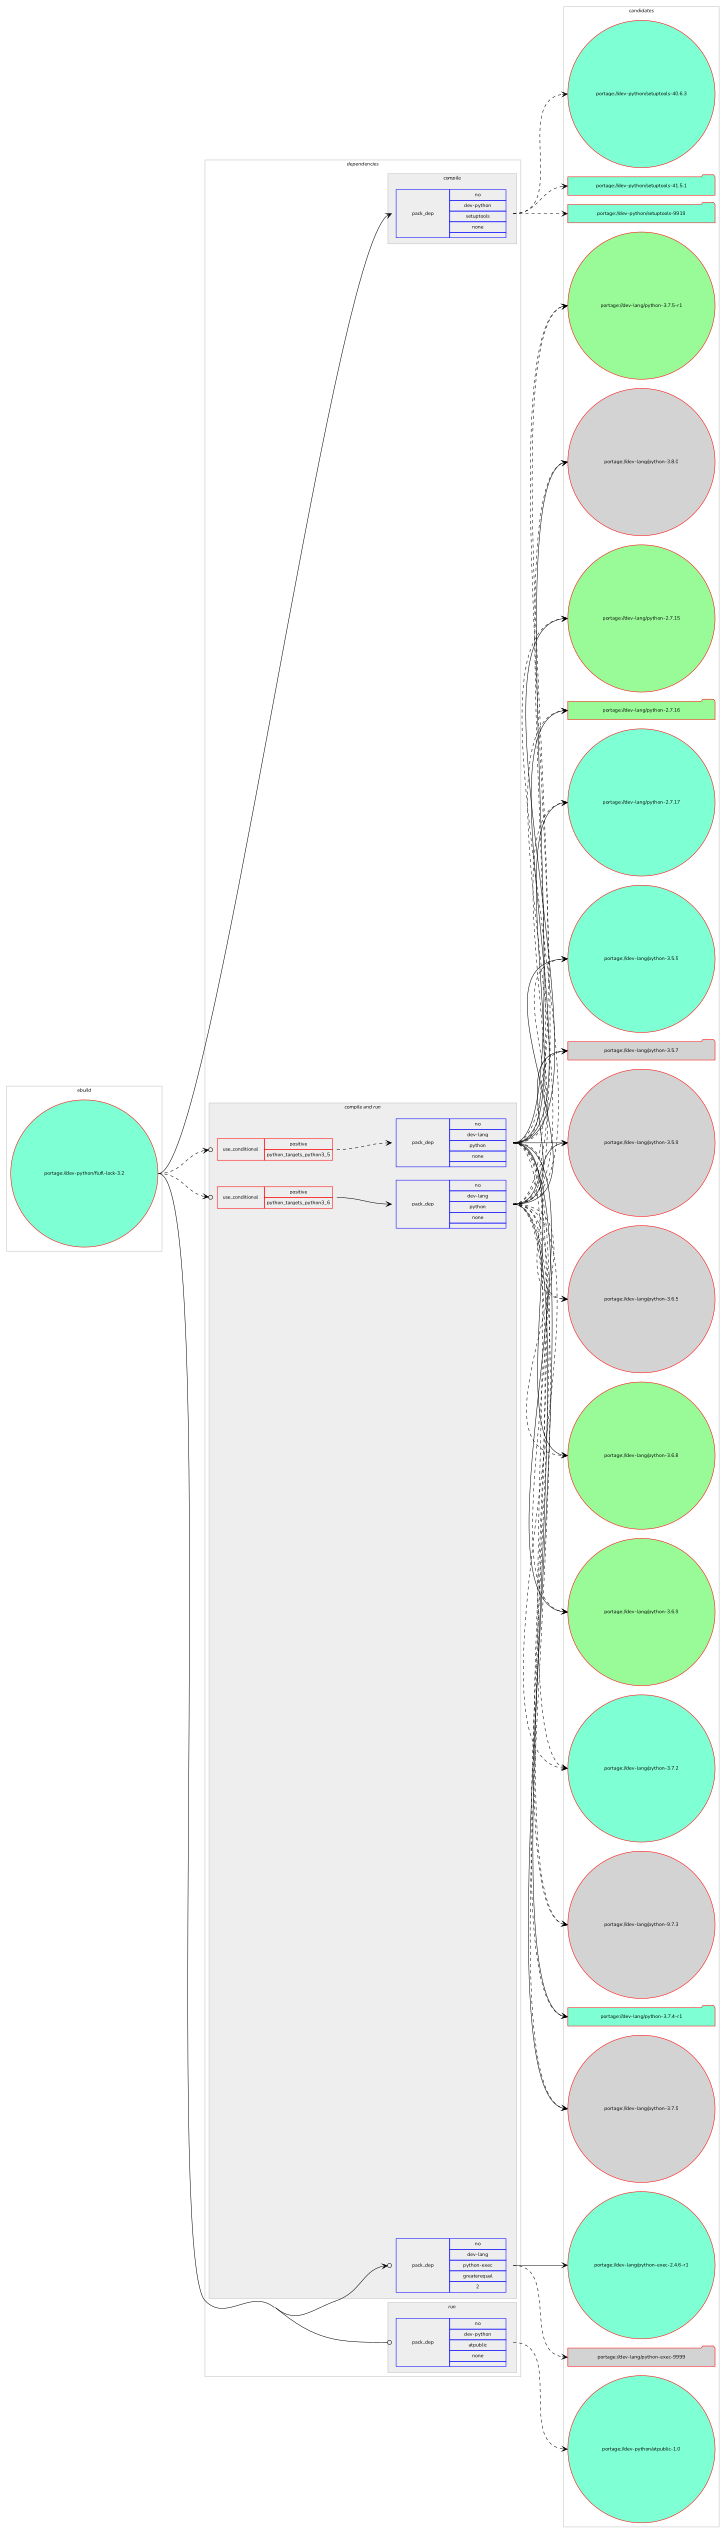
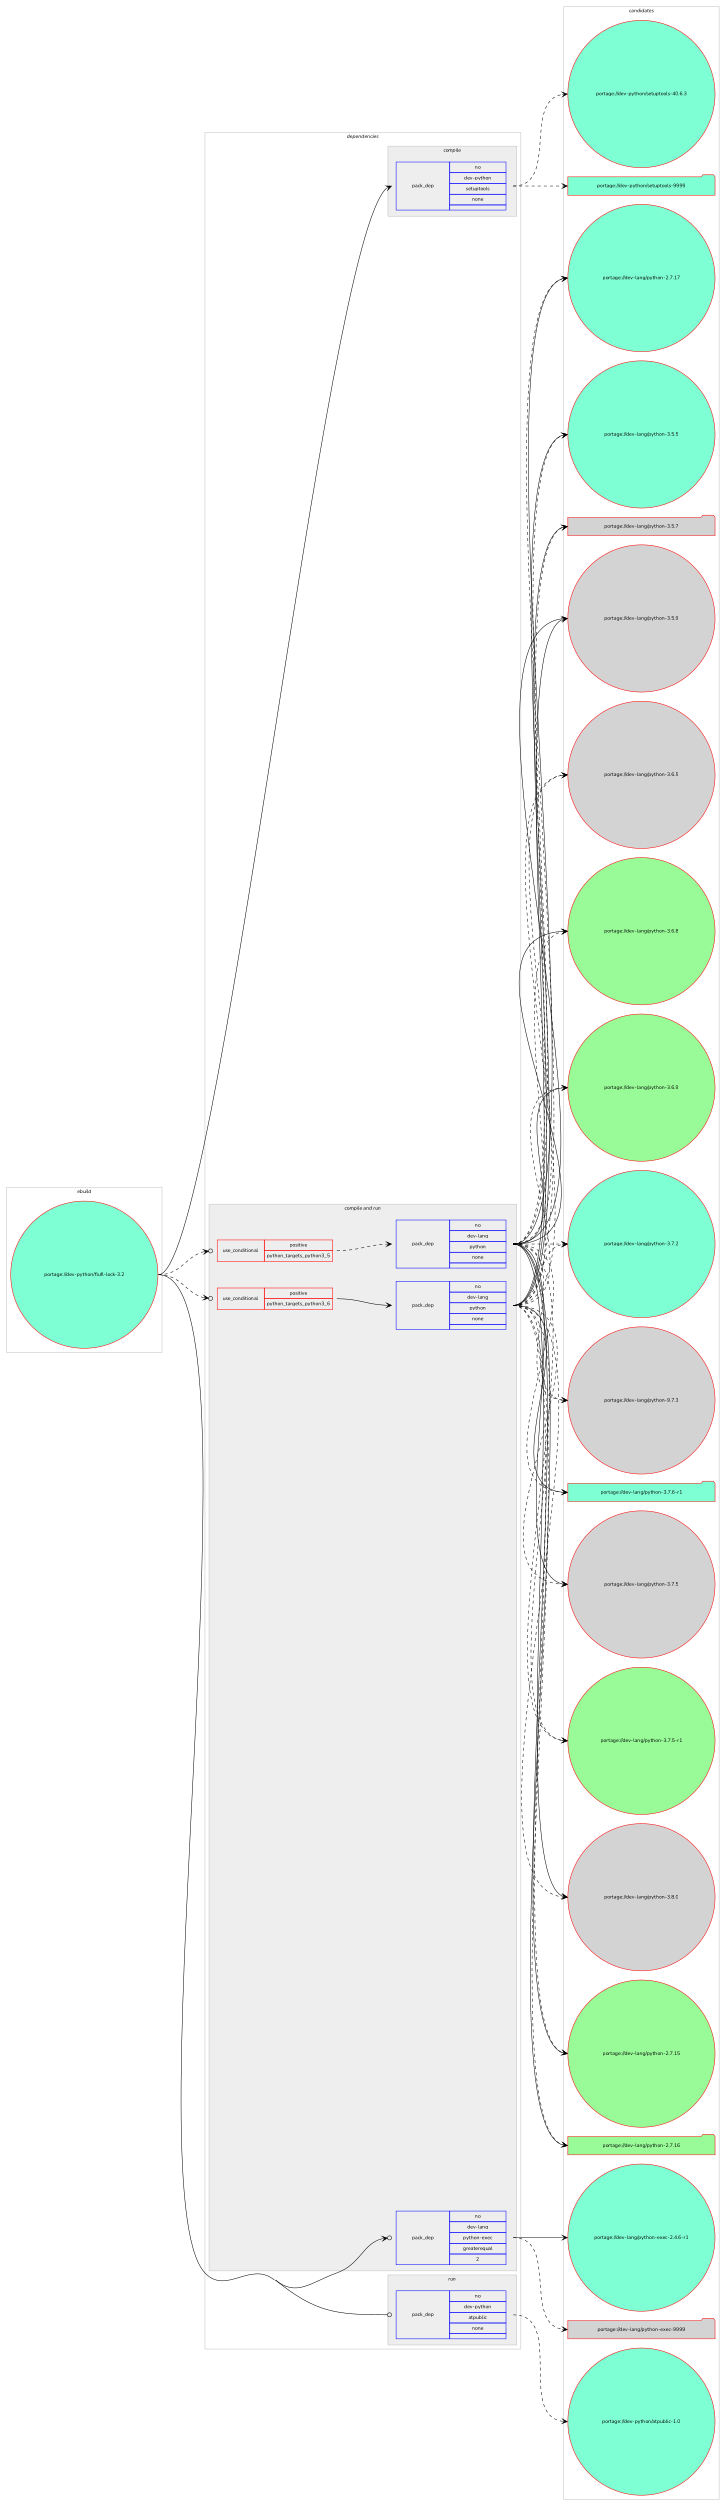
  digraph {
    compound=true
    concentrate=true
    fontname=Nunito
    fontsize=10
    newrank=true
    rankdir=LR
    ranksep=1.5
    node [color=red fillcolor=aquamarine fontname=Nunito fontsize=10 shape=circle style=filled]
    edge [arrowhead=vee fontname=Nunito headport=w style=dashed tailport=e weight=100]
    n1 [label="portage://dev-python/flufl-lock-3.2" width=4]
    n2 [color=blue label=<<TABLE BORDER="0" CELLBORDER="1" CELLSPACING="0" CELLPADDING="4" WIDTH="220"><TR><TD ROWSPAN="6" CELLPADDING="30">pack_dep</TD></TR><TR><TD WIDTH="110">no</TD></TR><TR><TD>dev-python</TD></TR><TR><TD>setuptools</TD></TR><TR><TD>none</TD></TR><TR><TD></TD></TR></TABLE>> shape=none fillcolor="" style=""]
    n3 [color=blue label=<<TABLE BORDER="0" CELLBORDER="1" CELLSPACING="0" CELLPADDING="4" WIDTH="220"><TR><TD ROWSPAN="6" CELLPADDING="30">pack_dep</TD></TR><TR><TD WIDTH="110">no</TD></TR><TR><TD>dev-lang</TD></TR><TR><TD>python</TD></TR><TR><TD>none</TD></TR><TR><TD></TD></TR></TABLE>> shape=none fillcolor="" style=""]
    n4 [label=<<TABLE BORDER="0" CELLBORDER="1" CELLSPACING="0" CELLPADDING="4"><TR><TD ROWSPAN="3" CELLPADDING="10">use_conditional</TD></TR><TR><TD>positive</TD></TR><TR><TD>python_targets_python3_5</TD></TR></TABLE>> shape=none fillcolor="" style=""]
    n5 [color=blue label=<<TABLE BORDER="0" CELLBORDER="1" CELLSPACING="0" CELLPADDING="4" WIDTH="220"><TR><TD ROWSPAN="6" CELLPADDING="30">pack_dep</TD></TR><TR><TD WIDTH="110">no</TD></TR><TR><TD>dev-lang</TD></TR><TR><TD>python</TD></TR><TR><TD>none</TD></TR><TR><TD></TD></TR></TABLE>> shape=none fillcolor="" style=""]
    n6 [label=<<TABLE BORDER="0" CELLBORDER="1" CELLSPACING="0" CELLPADDING="4"><TR><TD ROWSPAN="3" CELLPADDING="10">use_conditional</TD></TR><TR><TD>positive</TD></TR><TR><TD>python_targets_python3_6</TD></TR></TABLE>> shape=none fillcolor="" style=""]
    n7 [color=blue label=<<TABLE BORDER="0" CELLBORDER="1" CELLSPACING="0" CELLPADDING="4" WIDTH="220"><TR><TD ROWSPAN="6" CELLPADDING="30">pack_dep</TD></TR><TR><TD WIDTH="110">no</TD></TR><TR><TD>dev-lang</TD></TR><TR><TD>python-exec</TD></TR><TR><TD>greaterequal</TD></TR><TR><TD>2</TD></TR></TABLE>> shape=none fillcolor="" style=""]
    n8 [color=blue label=<<TABLE BORDER="0" CELLBORDER="1" CELLSPACING="0" CELLPADDING="4" WIDTH="220"><TR><TD ROWSPAN="6" CELLPADDING="30">pack_dep</TD></TR><TR><TD WIDTH="110">no</TD></TR><TR><TD>dev-python</TD></TR><TR><TD>atpublic</TD></TR><TR><TD>none</TD></TR><TR><TD></TD></TR></TABLE>> shape=none fillcolor="" style=""]
    n9 [label="portage://dev-python/setuptools-40.6.3" width=4]
-   n10 [label="portage://dev-python/setuptools-41.5.1" shape=folder width=4]
-   n11 [label="portage://dev-python/setuptools-9919" shape=folder width=4]
+   n11 [label="portage://dev-python/setuptools-9999" shape=folder width=4]
    n12 [fillcolor=palegreen label="portage://dev-lang/python-2.7.15" width=4]
    n13 [fillcolor=palegreen label="portage://dev-lang/python-2.7.16" shape=folder width=4]
    n14 [label="portage://dev-lang/python-2.7.17" width=4]
    n15 [label="portage://dev-lang/python-3.5.5" width=4]
    n16 [fillcolor=lightgrey label="portage://dev-lang/python-3.5.7" shape=folder width=4]
    n17 [fillcolor=lightgrey label="portage://dev-lang/python-3.5.9" width=4]
    n18 [fillcolor=lightgrey label="portage://dev-lang/python-3.6.5" width=4]
    n19 [fillcolor=palegreen label="portage://dev-lang/python-3.6.8" width=4]
    n20 [fillcolor=palegreen label="portage://dev-lang/python-3.6.9" width=4]
    n21 [label="portage://dev-lang/python-3.7.2" width=4]
    n22 [fillcolor=lightgrey label="portage://dev-lang/python-9.7.3" width=4]
-   n23 [label="portage://dev-lang/python-3.7.4-r1" shape=folder width=4]
+   n23 [label="portage://dev-lang/python-3.7.6-r1" shape=folder width=4]
    n24 [fillcolor=lightgrey label="portage://dev-lang/python-3.7.5" width=4]
    n25 [fillcolor=palegreen label="portage://dev-lang/python-3.7.5-r1" width=4]
    n26 [fillcolor=lightgrey label="portage://dev-lang/python-3.8.0" width=4]
    n27 [label="portage://dev-lang/python-exec-2.4.6-r1" width=4]
    n28 [fillcolor=lightgrey label="portage://dev-lang/python-exec-9999" shape=folder width=4]
    n29 [label="portage://dev-python/atpublic-1.0" width=4]
    subgraph cluster_1 {
      color=gray
      label=<<i>dependencies</i>>
      subgraph cluster_2 {
        color=gray
        fillcolor="#eeeeee"
        label=<<i>compile</i>>
        style=filled
        subgraph sub_3 {
          color=gray
          fillcolor="#eeeeee"
          label=<<i>compile</i>>
          style=filled
          n2
        }
      }
      subgraph cluster_4 {
        color=gray
        fillcolor="#eeeeee"
        label=<<i>compile and run</i>>
        style=filled
        subgraph sub_5 {
          color=gray
          fillcolor="#eeeeee"
          label=<<i>compile and run</i>>
          style=filled
          n4
          subgraph sub_6 {
            color=gray
            fillcolor="#eeeeee"
            label=<<i>compile and run</i>>
            style=filled
            n3
          }
        }
        subgraph sub_7 {
          color=gray
          fillcolor="#eeeeee"
          label=<<i>compile and run</i>>
          style=filled
          n6
          subgraph sub_8 {
            color=gray
            fillcolor="#eeeeee"
            label=<<i>compile and run</i>>
            style=filled
            n5
          }
        }
        subgraph sub_9 {
          color=gray
          fillcolor="#eeeeee"
          label=<<i>compile and run</i>>
          style=filled
          n7
        }
      }
      subgraph cluster_10 {
        color=gray
        fillcolor="#eeeeee"
        label=<<i>run</i>>
        style=filled
        subgraph sub_11 {
          color=gray
          fillcolor="#eeeeee"
          label=<<i>run</i>>
          style=filled
          n8
        }
      }
    }
    subgraph cluster_12 {
      color=gray
      label=<<i>ebuild</i>>
      rank=same
      n1
    }
    subgraph cluster_13 {
      color=gray
      label=<<i>candidates</i>>
      rank=same
      subgraph sub_14 {
        color=black
        label=<<i>candidates</i>>
        nodesep=1
        rank=same
        n9
-       n10
        n11
      }
      subgraph sub_15 {
        color=black
        label=<<i>candidates</i>>
        nodesep=1
        rank=same
        n12
        n13
        n14
        n15
        n16
        n17
        n18
        n19
        n20
        n21
        n22
        n23
        n24
        n25
        n26
      }
      subgraph sub_16 {
        color=black
        label=<<i>candidates</i>>
        nodesep=1
        rank=same
        n12
        n13
        n14
        n15
        n16
        n17
        n18
        n19
        n20
        n21
        n22
        n23
        n24
        n25
        n26
      }
      subgraph sub_17 {
        color=black
        label=<<i>candidates</i>>
        nodesep=1
        rank=same
        n27
        n28
      }
      subgraph sub_18 {
        color=black
        label=<<i>candidates</i>>
        nodesep=1
        rank=same
        n29
      }
    }
    n1 -> n2 [style=solid weight=20]
    n1 -> n4 [arrowhead=odotvee weight=20]
    n1 -> n6 [arrowhead=odotvee weight=20]
    n1 -> n7 [arrowhead=odotvee style=solid weight=20]
    n1 -> n8 [arrowhead=odot style=solid weight=20]
    n2 -> n9
-   n2 -> n10
    n2 -> n11
    n3 -> n12 [style=solid]
    n3 -> n13 [style=solid]
    n3 -> n14 [style=solid]
    n3 -> n15
    n3 -> n16
    n3 -> n17 [style=solid]
    n3 -> n18
    n3 -> n19 [style=solid]
    n3 -> n20 [style=solid]
    n3 -> n21
    n3 -> n22
    n3 -> n23
    n3 -> n24 [style=solid]
    n3 -> n25
    n3 -> n26 [style=solid]
    n4 -> n3 [weight=20]
    n5 -> n12
    n5 -> n13
    n5 -> n14
    n5 -> n15 [style=solid]
    n5 -> n16 [style=solid]
    n5 -> n17 [style=solid]
    n5 -> n18
    n5 -> n19
    n5 -> n20
    n5 -> n21
    n5 -> n22
    n5 -> n23 [style=solid]
    n5 -> n24
    n5 -> n25
    n5 -> n26
    n6 -> n5 [style=solid weight=20]
    n7 -> n27 [style=solid]
    n7 -> n28
    n8 -> n29
  }
